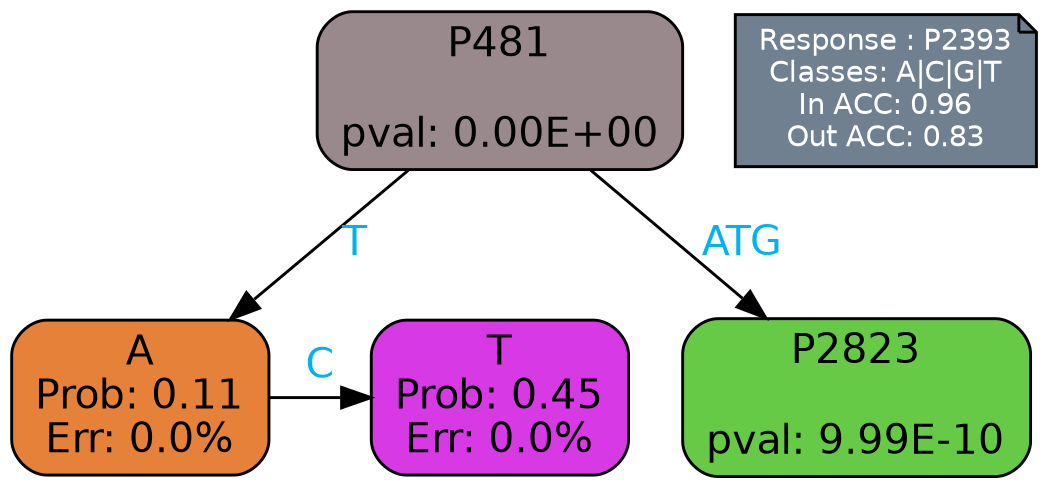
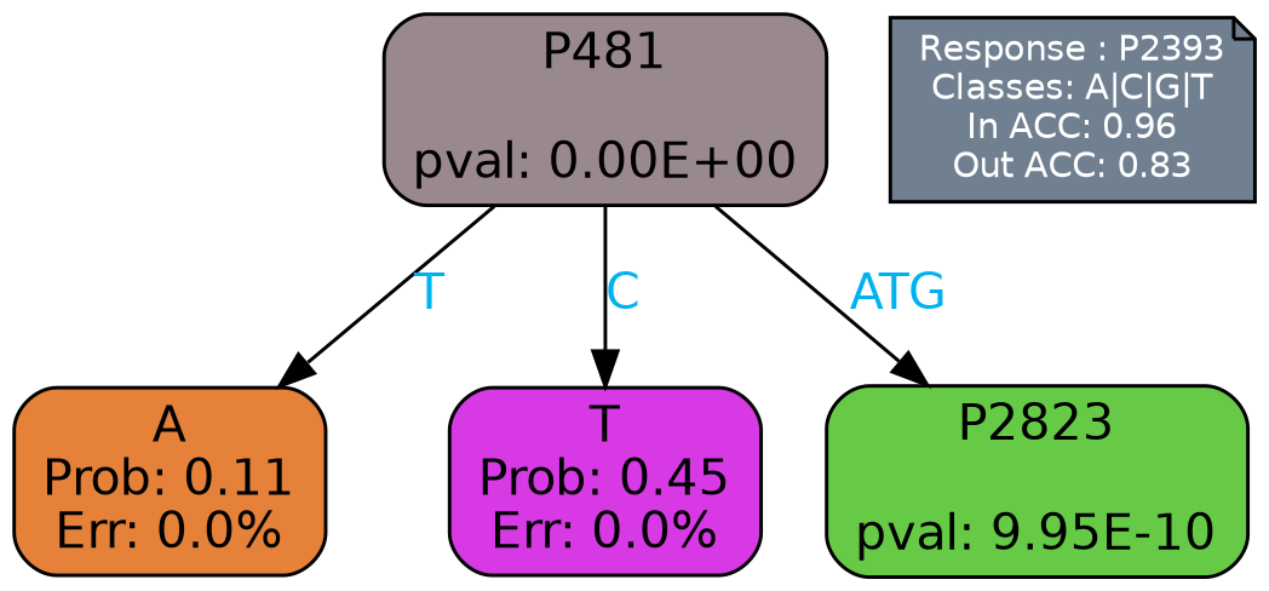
  digraph {
    ranksep=equally
    splines=polylines
    node [color=black fontname=helvetica shape=box style="filled, rounded"]
    edge [fontcolor=deepskyblue2 fontname=helvetica]
    n1 [fillcolor="#e58139" label="A\nProb: 0.11\nErr: 0.0%"]
    n2 [fillcolor="#d739e5" label="T\nProb: 0.45\nErr: 0.0%"]
    n3 [align=left fillcolor=slategray fontcolor=white fontsize=10 label="Response : P2393\nClasses: A|C|G|T\nIn ACC: 0.96\nOut ACC: 0.83\n" shape=note style=filled]
    n4 [fillcolor="#99898d" label="P481\n\npval: 0.00E+00"]
-   n5 [fillcolor="#66ca46" label="P2823\n\npval: 9.99E-10"]
+   n5 [fillcolor="#66ca46" label="P2823\n\npval: 9.95E-10"]
    subgraph sub_1 {
      rank=same
      n1
      n2
    }
    subgraph sub_2 {
      rank=same
      n3
      n4
    }
    n4 -> n1 [label=T]
-   n1 -> n2 [label=C]
+   n4 -> n2 [label=C]
    n4 -> n5 [label=ATG]
  }
